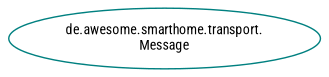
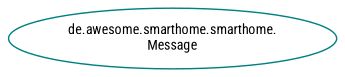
  digraph {
    rankdir=TB
    fontname="Roboto Condensed"
-   n1 [color=teal fillcolor=white fontname="Roboto Condensed" fontsize=10 height=0.2 label="de.awesome.smarthome.transport.\lMessage" shape=ellipse style=filled width=0.4]
+   n1 [color=teal fillcolor=white fontname="Roboto Condensed" fontsize=10 height=0.2 label="de.awesome.smarthome.smarthome.\lMessage" shape=ellipse style=filled width=0.4]
  }
